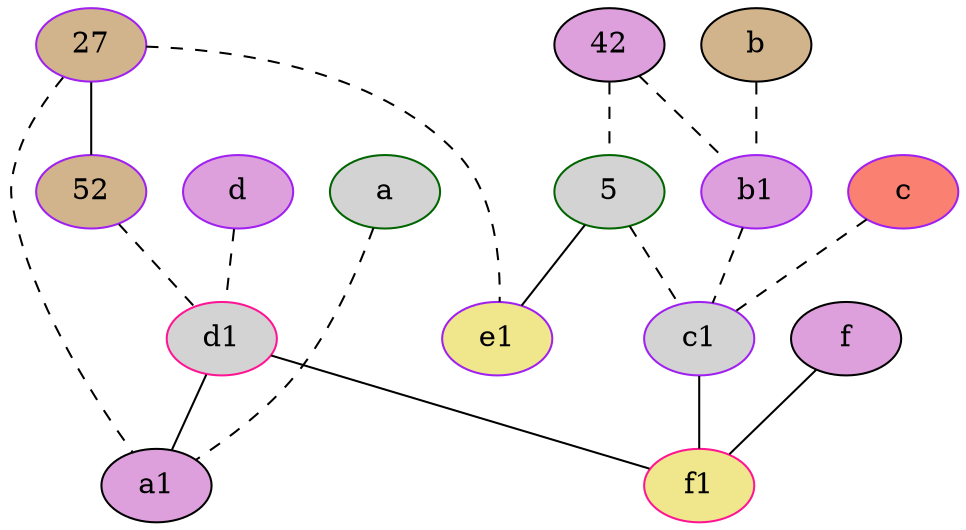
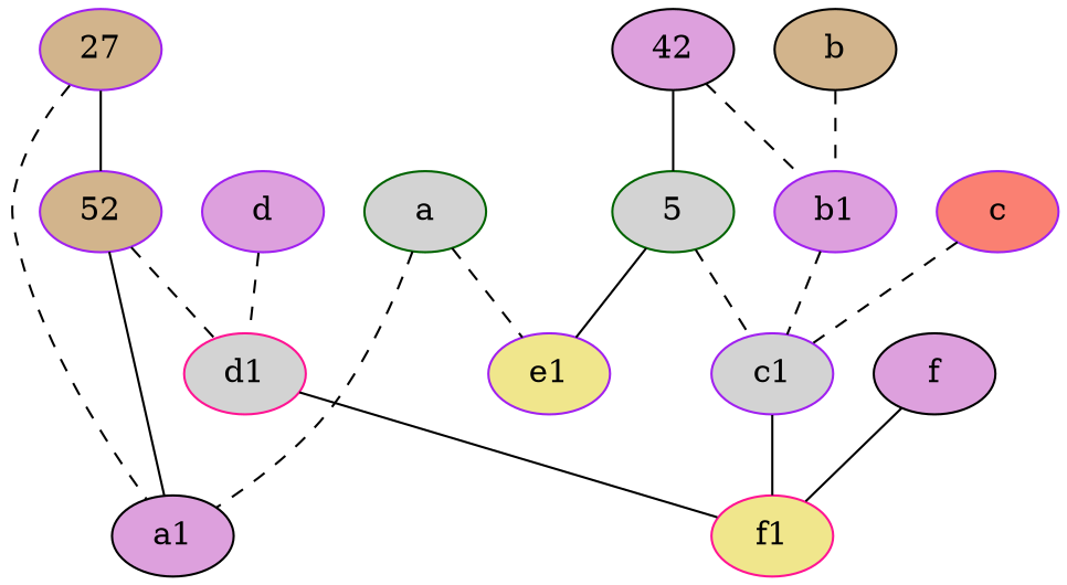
  graph {
    node [color=purple fillcolor=plum labelfontsize=50 style=filled]
    edge [style=dashed]
    e1 [fillcolor=khaki]
    c1 [fillcolor=lightgrey]
    b1
    42 [color=black]
    5 [color=darkgreen fillcolor=lightgrey]
    52 [fillcolor=tan]
    d1 [color=deeppink fillcolor=lightgrey]
    a1 [color=black]
    f1 [color=deeppink fillcolor=khaki]
    f [color=black]
    27 [fillcolor=tan]
    c [fillcolor=salmon]
    d
    a [color=darkgreen fillcolor=lightgrey]
    b [color=black fillcolor=tan]
    c1 -- f1 [style=solid]
    b1 -- c1
    42 -- b1
-   42 -- 5
+   42 -- 5 [style=solid]
    5 -- e1 [style=solid]
    5 -- c1
    52 -- d1
-   d1 -- a1 [style=solid]
+   52 -- a1 [style=solid]
    d1 -- f1 [style=solid]
    f -- f1 [style=solid]
-   27 -- e1
+   a -- e1
    27 -- 52 [style=solid]
    27 -- a1
    c -- c1
    d -- d1
    a -- a1
    b -- b1
  }
